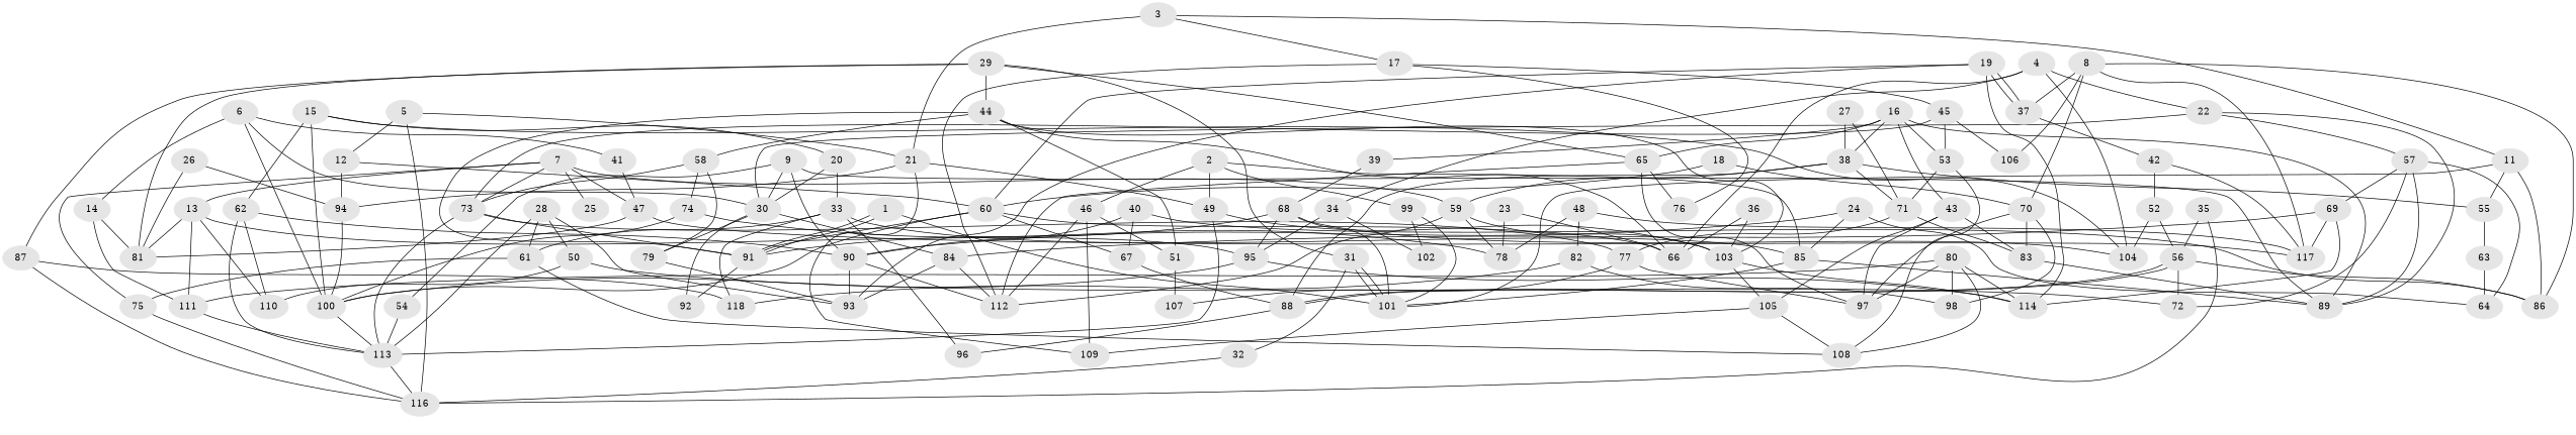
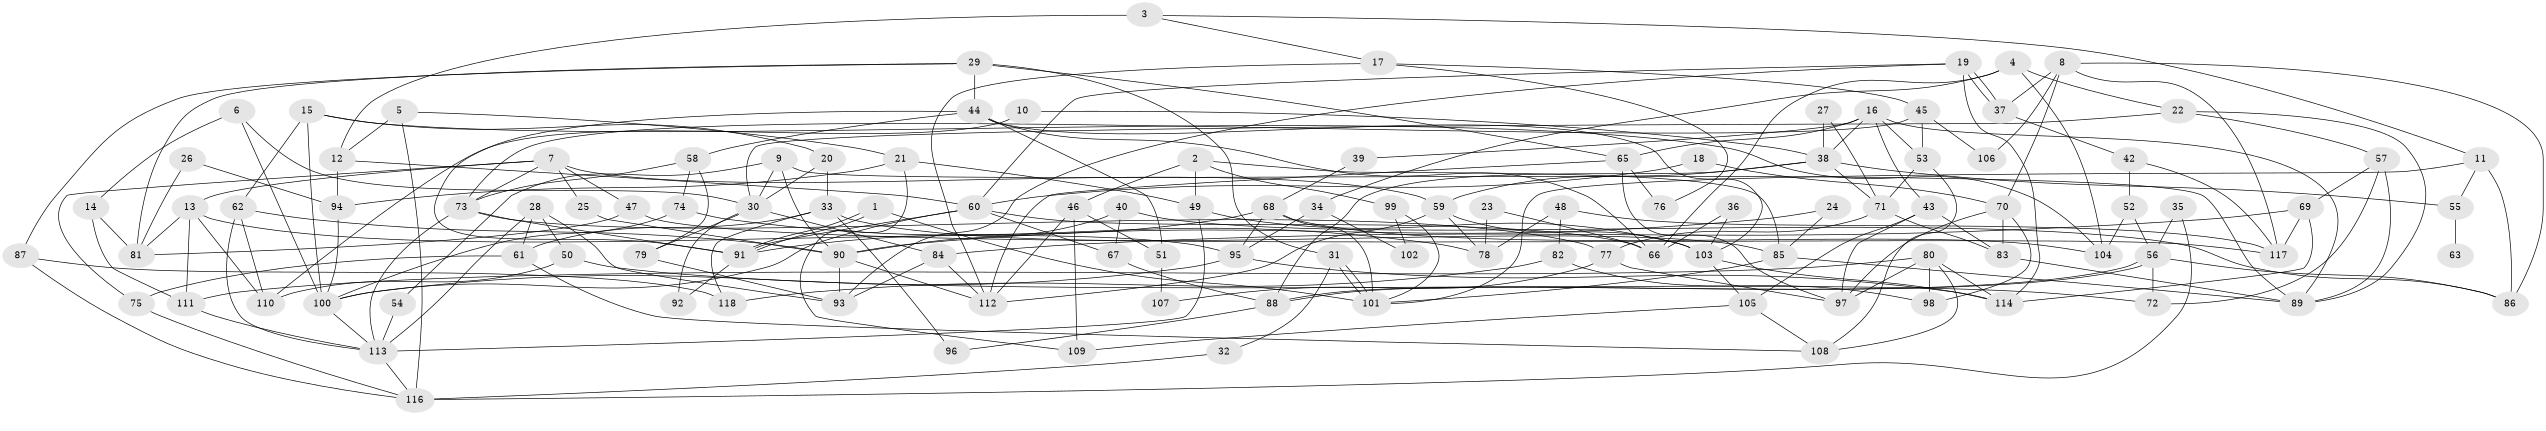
  graph {
    fontname="DejaVu Serif"
    node [color=gray90 fontname="DejaVu Serif" style=filled]
    edge [fontname="DejaVu Serif"]
    1
    91
    101
    92
    2
    46
    49
    85
    99
    112
    109
    51
    113
    103
    89
    102
    3
    11
    17
    21
    86
    55
    45
    76
    94
    4
    22
    34
    66
    104
    30
    57
    95
    5
    12
    116
    60
    6
    14
-   41
    100
    81
    111
    79
    84
    47
    7
    13
    25
    59
    73
    75
    110
    90
    117
    78
    77
    8
    37
    70
    106
    42
    83
    97
    98
    9
    54
    93
+   10
    38
    71
    88
    63
    67
    114
    15
    20
    62
    33
    16
    39
    43
    53
    65
    68
    105
    108
    18
    19
    61
    96
    n92 [label=118]
-   64
    72
    69
    23
    24
    26
    27
    28
    50
    29
    31
    44
    87
    32
    58
    35
    56
    36
    52
    40
    107
    74
    48
    82
    80
    1 -- 91
    1 -- 91
    1 -- 101
    91 -- 92
    2 -- 46
    2 -- 49
    2 -- 85
    2 -- 99
    46 -- 112
    46 -- 109
    46 -- 51
    49 -- 113
    49 -- 103
    85 -- 101
    85 -- 89
    99 -- 101
    99 -- 102
    51 -- 107
    113 -- 116
    103 -- 114
    103 -- 105
    3 -- 11
    3 -- 17
-   3 -- 21
+   3 -- 12
    11 -- 101
    11 -- 86
    11 -- 55
    17 -- 112
    17 -- 45
    17 -- 76
    21 -- 49
    21 -- 109
    21 -- 94
    55 -- 63
    45 -- 73
    45 -- 106
    45 -- 53
    94 -- 100
    4 -- 22
    4 -- 34
    4 -- 66
    4 -- 104
    22 -- 89
    22 -- 30
    22 -- 57
    34 -- 102
    34 -- 95
    30 -- 92
    30 -- 79
    30 -- 84
    57 -- 89
-   57 -- 64
    57 -- 72
    57 -- 69
    95 -- 100
    95 -- 114
    5 -- 21
    5 -- 12
    5 -- 116
    12 -- 94
    12 -- 60
    60 -- 91
    60 -- 66
    60 -- 100
    60 -- 67
    6 -- 30
    6 -- 14
-   6 -- 41
    6 -- 100
    14 -- 81
    14 -- 111
-   41 -- 47
    100 -- 113
    111 -- 113
    79 -- 93
    84 -- 112
    84 -- 93
    47 -- 81
    47 -- 117
    7 -- 47
    7 -- 13
    7 -- 25
    7 -- 59
    7 -- 73
    7 -- 75
    13 -- 95
    13 -- 81
    13 -- 111
    13 -- 110
+   25 -- 90
    59 -- 112
    59 -- 103
    59 -- 78
    73 -- 91
    73 -- 113
    73 -- 77
    75 -- 116
    90 -- 112
    90 -- 93
    77 -- 97
    77 -- 107
    8 -- 86
    8 -- 117
    8 -- 37
    8 -- 70
    8 -- 106
    37 -- 42
    70 -- 83
    70 -- 97
    70 -- 98
    42 -- 117
    42 -- 52
    83 -- 89
    9 -- 89
    9 -- 30
    9 -- 90
    9 -- 54
    54 -- 113
+   10 -- 110
+   10 -- 38
    38 -- 55
    38 -- 59
    38 -- 71
    38 -- 88
    71 -- 77
    71 -- 83
    88 -- 96
-   63 -- 64
    67 -- 88
    15 -- 104
    15 -- 100
    15 -- 20
    15 -- 62
    20 -- 30
    20 -- 33
    62 -- 113
    62 -- 110
    62 -- 90
    33 -- 85
    33 -- 61
    33 -- 96
    33 -- n92
    16 -- 89
    16 -- 38
    16 -- 39
    16 -- 43
    16 -- 53
    16 -- 65
    39 -- 68
    43 -- 83
    43 -- 97
    43 -- 105
    53 -- 71
    53 -- 108
    65 -- 112
    65 -- 76
    65 -- 97
    68 -- 91
    68 -- 101
    68 -- 104
    68 -- 95
    105 -- 109
    105 -- 108
    18 -- 60
    18 -- 70
    19 -- 60
    19 -- 37
    19 -- 37
    19 -- 93
    19 -- 114
    61 -- 75
    61 -- 108
    69 -- 84
    69 -- 117
    69 -- 114
    23 -- 66
    23 -- 78
    24 -- 85
    24 -- 90
-   24 -- 64
    26 -- 94
    26 -- 81
    27 -- 38
    27 -- 71
    28 -- 113
    28 -- 93
    28 -- 61
    28 -- 50
    50 -- 110
    50 -- 72
    29 -- 81
    29 -- 65
    29 -- 31
    29 -- 44
    29 -- 87
    31 -- 101
    31 -- 101
    31 -- 32
    44 -- 91
    44 -- 51
    44 -- 103
    44 -- 66
    44 -- 58
    87 -- 116
    87 -- n92
    32 -- 116
    58 -- 79
    58 -- 73
    58 -- 74
    35 -- 116
    35 -- 56
    56 -- 86
    56 -- 88
    56 -- 88
    56 -- 72
    36 -- 103
    36 -- 66
    52 -- 104
    52 -- 56
    40 -- 86
    40 -- 90
    40 -- 67
    74 -- 100
    74 -- 78
    48 -- 117
    48 -- 78
    48 -- 82
    82 -- 98
    82 -- n92
    80 -- 111
    80 -- 97
    80 -- 98
    80 -- 114
    80 -- 108
  }
